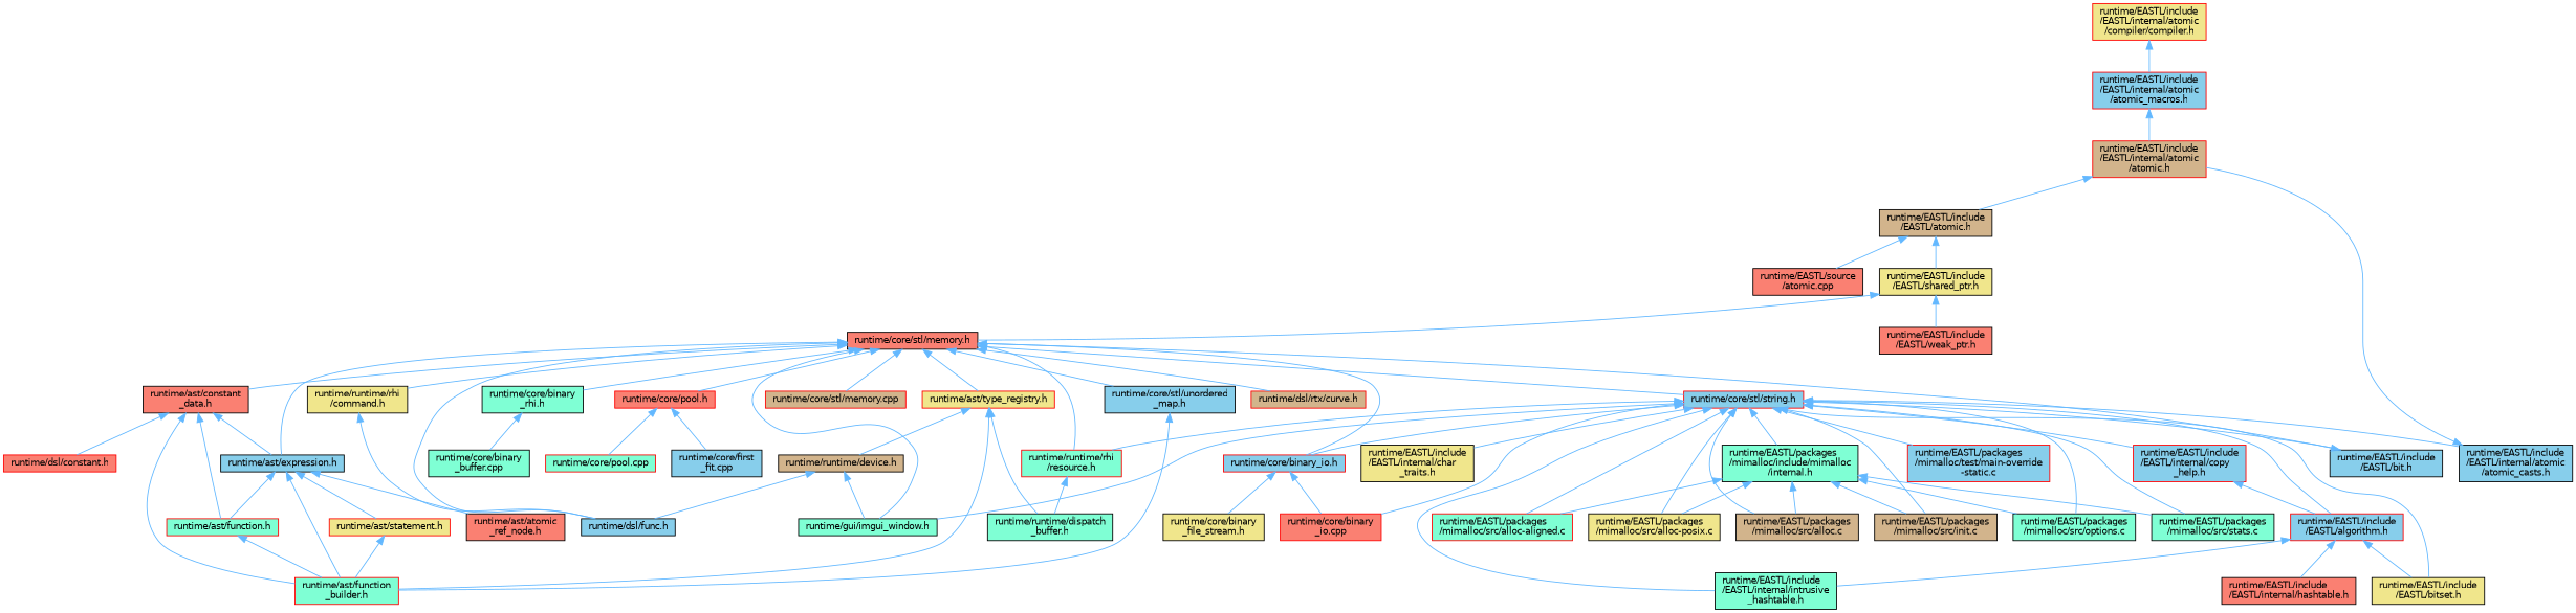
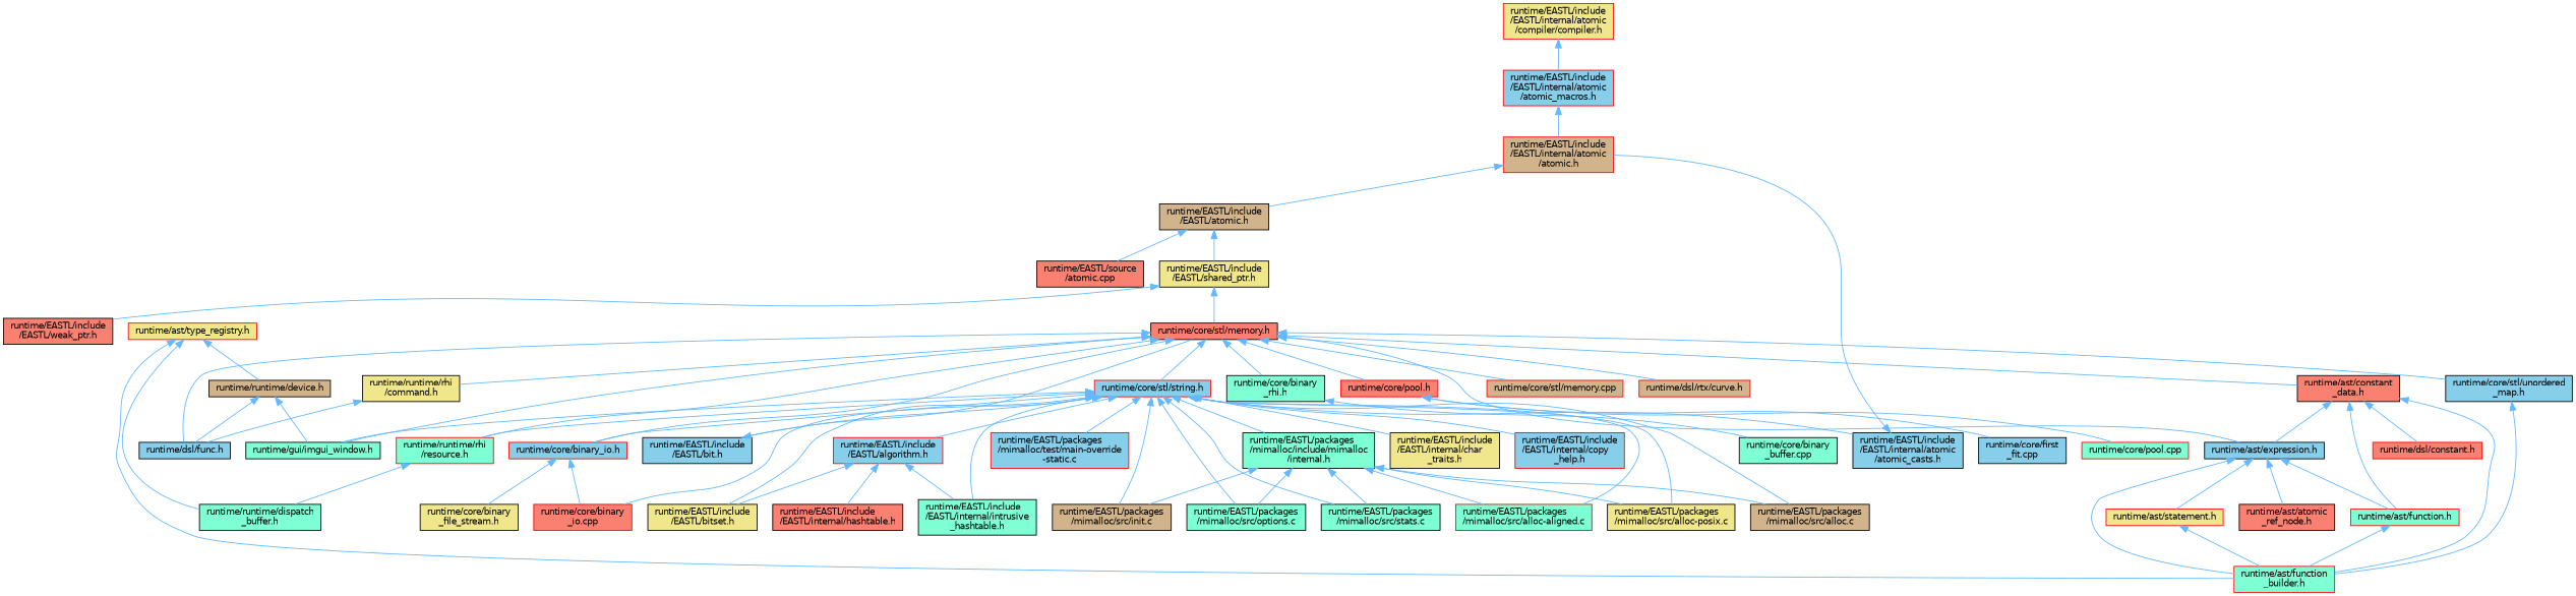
  digraph {
    node [color=black fillcolor=aquamarine fontname=Helvetica fontsize=10 shape=box style=filled]
    edge [color=steelblue1 dir=back fontname=Helvetica fontsize=10 labelfontname=Helvetica labelfontsize=10 style=solid]
    n1 [color=red fillcolor=khaki fontcolor=black height=0.2 label="runtime/EASTL/include\l/EASTL/internal/atomic\l/compiler/compiler.h" width=0.4]
    n2 [color=red fillcolor=skyblue height=0.2 label="runtime/EASTL/include\l/EASTL/internal/atomic\l/atomic_macros.h" width=0.4]
    n3 [color=red fillcolor=tan height=0.2 label="runtime/EASTL/include\l/EASTL/internal/atomic\l/atomic.h" width=0.4]
    n4 [fillcolor=tan height=0.2 label="runtime/EASTL/include\l/EASTL/atomic.h" width=0.4]
    n5 [fillcolor=khaki height=0.2 label="runtime/EASTL/include\l/EASTL/shared_ptr.h" width=0.4]
    n6 [fillcolor=salmon height=0.2 label="runtime/EASTL/source\l/atomic.cpp" width=0.4]
    n7 [fillcolor=salmon height=0.2 label="runtime/EASTL/include\l/EASTL/weak_ptr.h" width=0.4]
    n8 [fillcolor=salmon height=0.2 label="runtime/core/stl/memory.h" width=0.4]
    n9 [fillcolor=salmon height=0.2 label="runtime/ast/constant\l_data.h" width=0.4]
    n10 [fillcolor=skyblue height=0.2 label="runtime/ast/expression.h" width=0.4]
    n11 [color=red fillcolor=khaki height=0.2 label="runtime/ast/type_registry.h" width=0.4]
    n12 [fillcolor=skyblue height=0.2 label="runtime/dsl/func.h" width=0.4]
    n13 [height=0.2 label="runtime/gui/imgui_window.h" width=0.4]
    n14 [height=0.2 label="runtime/core/binary\l_rhi.h" width=0.4]
    n15 [color=red fillcolor=skyblue height=0.2 label="runtime/core/binary_io.h" width=0.4]
    n16 [color=red fillcolor=salmon height=0.2 label="runtime/core/pool.h" width=0.4]
    n17 [color=red fillcolor=tan height=0.2 label="runtime/core/stl/memory.cpp" width=0.4]
    n18 [color=red fillcolor=skyblue height=0.2 label="runtime/core/stl/string.h" width=0.4]
    n19 [color=red height=0.2 label="runtime/runtime/rhi\l/resource.h" width=0.4]
    n20 [fillcolor=skyblue height=0.2 label="runtime/core/stl/unordered\l_map.h" width=0.4]
    n21 [color=red fillcolor=tan height=0.2 label="runtime/dsl/rtx/curve.h" width=0.4]
    n22 [fillcolor=khaki height=0.2 label="runtime/runtime/rhi\l/command.h" width=0.4]
    n23 [color=red height=0.2 label="runtime/ast/function.h" width=0.4]
    n24 [color=red height=0.2 label="runtime/ast/function\l_builder.h" width=0.4]
    n25 [color=red fillcolor=salmon height=0.2 label="runtime/dsl/constant.h" width=0.4]
    n26 [fillcolor=salmon height=0.2 label="runtime/ast/atomic\l_ref_node.h" width=0.4]
    n27 [color=red fillcolor=khaki height=0.2 label="runtime/ast/statement.h" width=0.4]
    n28 [fillcolor=tan height=0.2 label="runtime/runtime/device.h" width=0.4]
    n29 [height=0.2 label="runtime/runtime/dispatch\l_buffer.h" width=0.4]
    n30 [height=0.2 label="runtime/core/binary\l_buffer.cpp" width=0.4]
    n31 [fillcolor=khaki height=0.2 label="runtime/core/binary\l_file_stream.h" width=0.4]
    n32 [color=red fillcolor=salmon height=0.2 label="runtime/core/binary\l_io.cpp" width=0.4]
    n33 [fillcolor=skyblue height=0.2 label="runtime/core/first\l_fit.cpp" width=0.4]
    n34 [color=red height=0.2 label="runtime/core/pool.cpp" width=0.4]
    n35 [color=red fillcolor=skyblue height=0.2 label="runtime/EASTL/include\l/EASTL/algorithm.h" width=0.4]
    n36 [fillcolor=khaki height=0.2 label="runtime/EASTL/include\l/EASTL/bitset.h" width=0.4]
    n37 [height=0.2 label="runtime/EASTL/include\l/EASTL/internal/intrusive\l_hashtable.h" width=0.4]
    n38 [fillcolor=skyblue height=0.2 label="runtime/EASTL/include\l/EASTL/bit.h" width=0.4]
    n39 [fillcolor=skyblue height=0.2 label="runtime/EASTL/include\l/EASTL/internal/atomic\l/atomic_casts.h" width=0.4]
    n40 [fillcolor=khaki height=0.2 label="runtime/EASTL/include\l/EASTL/internal/char\l_traits.h" width=0.4]
    n41 [color=red fillcolor=skyblue height=0.2 label="runtime/EASTL/include\l/EASTL/internal/copy\l_help.h" width=0.4]
    n42 [height=0.2 label="runtime/EASTL/packages\l/mimalloc/include/mimalloc\l/internal.h" width=0.4]
    n43 [color=red height=0.2 label="runtime/EASTL/packages\l/mimalloc/src/alloc-aligned.c" width=0.4]
    n44 [fillcolor=khaki height=0.2 label="runtime/EASTL/packages\l/mimalloc/src/alloc-posix.c" width=0.4]
    n45 [fillcolor=tan height=0.2 label="runtime/EASTL/packages\l/mimalloc/src/alloc.c" width=0.4]
    n46 [fillcolor=tan height=0.2 label="runtime/EASTL/packages\l/mimalloc/src/init.c" width=0.4]
    n47 [height=0.2 label="runtime/EASTL/packages\l/mimalloc/src/options.c" width=0.4]
    n48 [height=0.2 label="runtime/EASTL/packages\l/mimalloc/src/stats.c" width=0.4]
    n49 [color=red fillcolor=skyblue height=0.2 label="runtime/EASTL/packages\l/mimalloc/test/main-override\l-static.c" width=0.4]
    n50 [fillcolor=salmon height=0.2 label="runtime/EASTL/include\l/EASTL/internal/hashtable.h" width=0.4]
    n1 -> n2
    n2 -> n3
    n3 -> n4
    n4 -> n5
    n4 -> n6
    n5 -> n7
    n5 -> n8
    n8 -> n9
    n8 -> n10
-   n8 -> n11
    n8 -> n12
    n8 -> n13
    n8 -> n14
    n8 -> n15
    n8 -> n16
    n8 -> n17
    n8 -> n18
    n8 -> n19
    n8 -> n20
    n8 -> n21
    n8 -> n22
    n9 -> n10
    n9 -> n23
    n9 -> n24
    n9 -> n25
    n10 -> n23
    n10 -> n24
    n10 -> n26
    n10 -> n27
    n11 -> n24
    n11 -> n28
    n11 -> n29
    n14 -> n30
    n15 -> n31
    n15 -> n32
    n16 -> n33
    n16 -> n34
    n18 -> n13
    n18 -> n15
    n18 -> n19
    n18 -> n32
    n18 -> n35
    n18 -> n36
    n18 -> n37
    n18 -> n38
    n18 -> n39
    n18 -> n40
    n18 -> n41
    n18 -> n42
    n18 -> n43
    n18 -> n44
    n18 -> n45
    n18 -> n46
    n18 -> n47
    n18 -> n48
    n18 -> n49
    n19 -> n29
    n20 -> n24
    n22 -> n12
    n23 -> n24
    n27 -> n24
    n28 -> n12
    n28 -> n13
    n35 -> n36
    n35 -> n37
    n35 -> n50
    n38 -> n8
    n39 -> n3
-   n41 -> n35
    n42 -> n43
    n42 -> n44
    n42 -> n45
    n42 -> n46
    n42 -> n47
    n42 -> n48
  }
